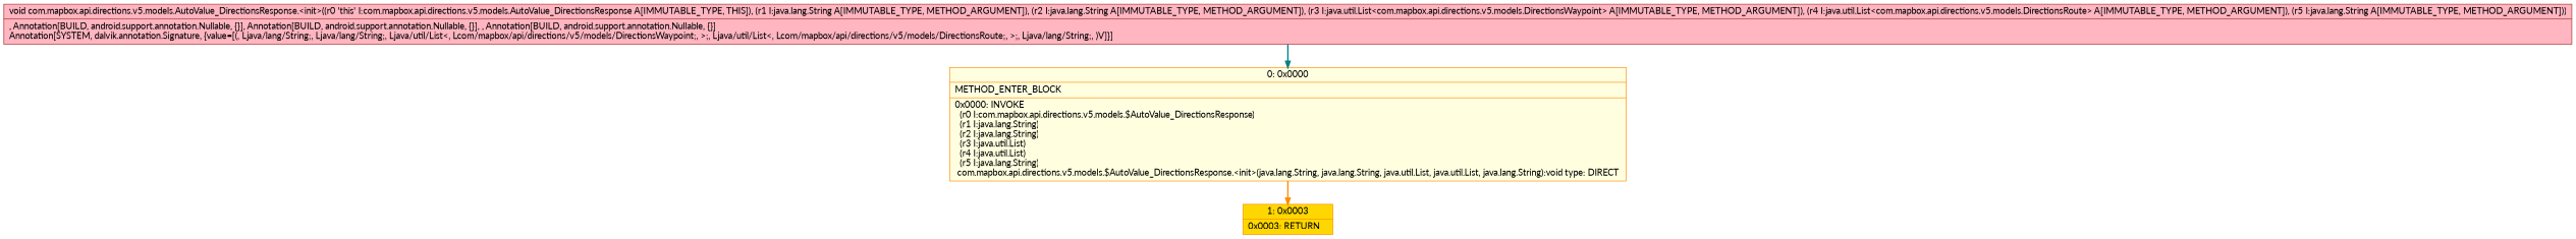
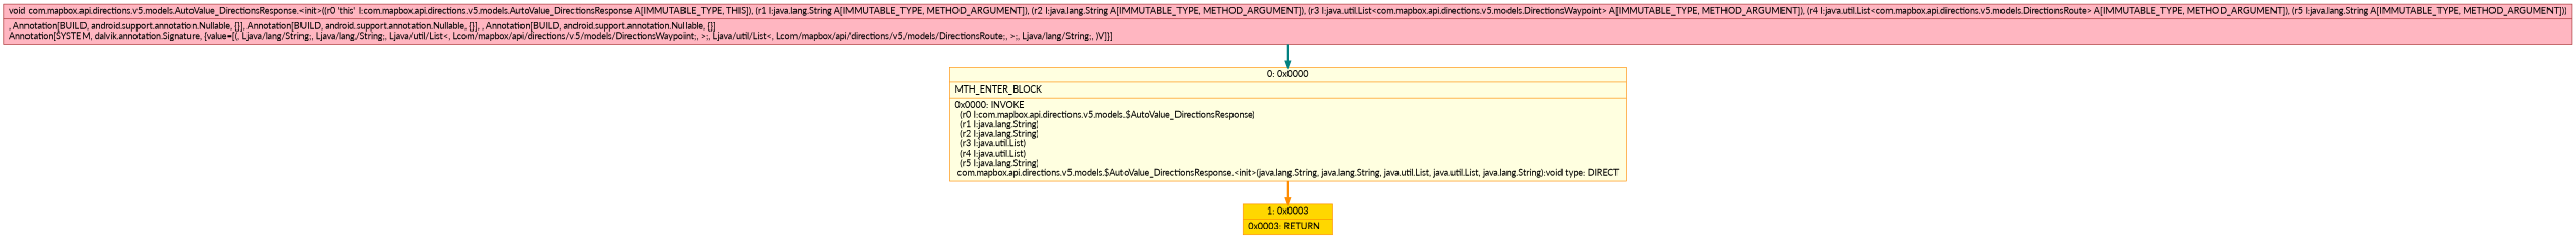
  digraph {
    fontname=Lato
    node [shape=record style=filled color=darkorange fontname=Lato]
    edge [style=bold fontname=Lato]
-   n1 [label="{0\:\ 0x0000|METHOD_ENTER_BLOCK\l|0x0000: INVOKE  \l  (r0 I:com.mapbox.api.directions.v5.models.$AutoValue_DirectionsResponse)\l  (r1 I:java.lang.String)\l  (r2 I:java.lang.String)\l  (r3 I:java.util.List)\l  (r4 I:java.util.List)\l  (r5 I:java.lang.String)\l com.mapbox.api.directions.v5.models.$AutoValue_DirectionsResponse.\<init\>(java.lang.String, java.lang.String, java.util.List, java.util.List, java.lang.String):void type: DIRECT \l}" fillcolor=lightyellow]
+   n1 [label="{0\:\ 0x0000|MTH_ENTER_BLOCK\l|0x0000: INVOKE  \l  (r0 I:com.mapbox.api.directions.v5.models.$AutoValue_DirectionsResponse)\l  (r1 I:java.lang.String)\l  (r2 I:java.lang.String)\l  (r3 I:java.util.List)\l  (r4 I:java.util.List)\l  (r5 I:java.lang.String)\l com.mapbox.api.directions.v5.models.$AutoValue_DirectionsResponse.\<init\>(java.lang.String, java.lang.String, java.util.List, java.util.List, java.lang.String):void type: DIRECT \l}" fillcolor=lightyellow]
    n2 [label="{1\:\ 0x0003|0x0003: RETURN   \l}" fillcolor=gold]
    n3 [label="{void com.mapbox.api.directions.v5.models.AutoValue_DirectionsResponse.\<init\>((r0 'this' I:com.mapbox.api.directions.v5.models.AutoValue_DirectionsResponse A[IMMUTABLE_TYPE, THIS]), (r1 I:java.lang.String A[IMMUTABLE_TYPE, METHOD_ARGUMENT]), (r2 I:java.lang.String A[IMMUTABLE_TYPE, METHOD_ARGUMENT]), (r3 I:java.util.List\<com.mapbox.api.directions.v5.models.DirectionsWaypoint\> A[IMMUTABLE_TYPE, METHOD_ARGUMENT]), (r4 I:java.util.List\<com.mapbox.api.directions.v5.models.DirectionsRoute\> A[IMMUTABLE_TYPE, METHOD_ARGUMENT]), (r5 I:java.lang.String A[IMMUTABLE_TYPE, METHOD_ARGUMENT]))  | , Annotation[BUILD, android.support.annotation.Nullable, \{\}], Annotation[BUILD, android.support.annotation.Nullable, \{\}], , Annotation[BUILD, android.support.annotation.Nullable, \{\}]\lAnnotation[SYSTEM, dalvik.annotation.Signature, \{value=[(, Ljava\/lang\/String;, Ljava\/lang\/String;, Ljava\/util\/List\<, Lcom\/mapbox\/api\/directions\/v5\/models\/DirectionsWaypoint;, \>;, Ljava\/util\/List\<, Lcom\/mapbox\/api\/directions\/v5\/models\/DirectionsRoute;, \>;, Ljava\/lang\/String;, )V]\}]\l}" fillcolor=lightpink color=brown]
    n1 -> n2 [color=darkorange]
    n3 -> n1 [color=teal]
  }
